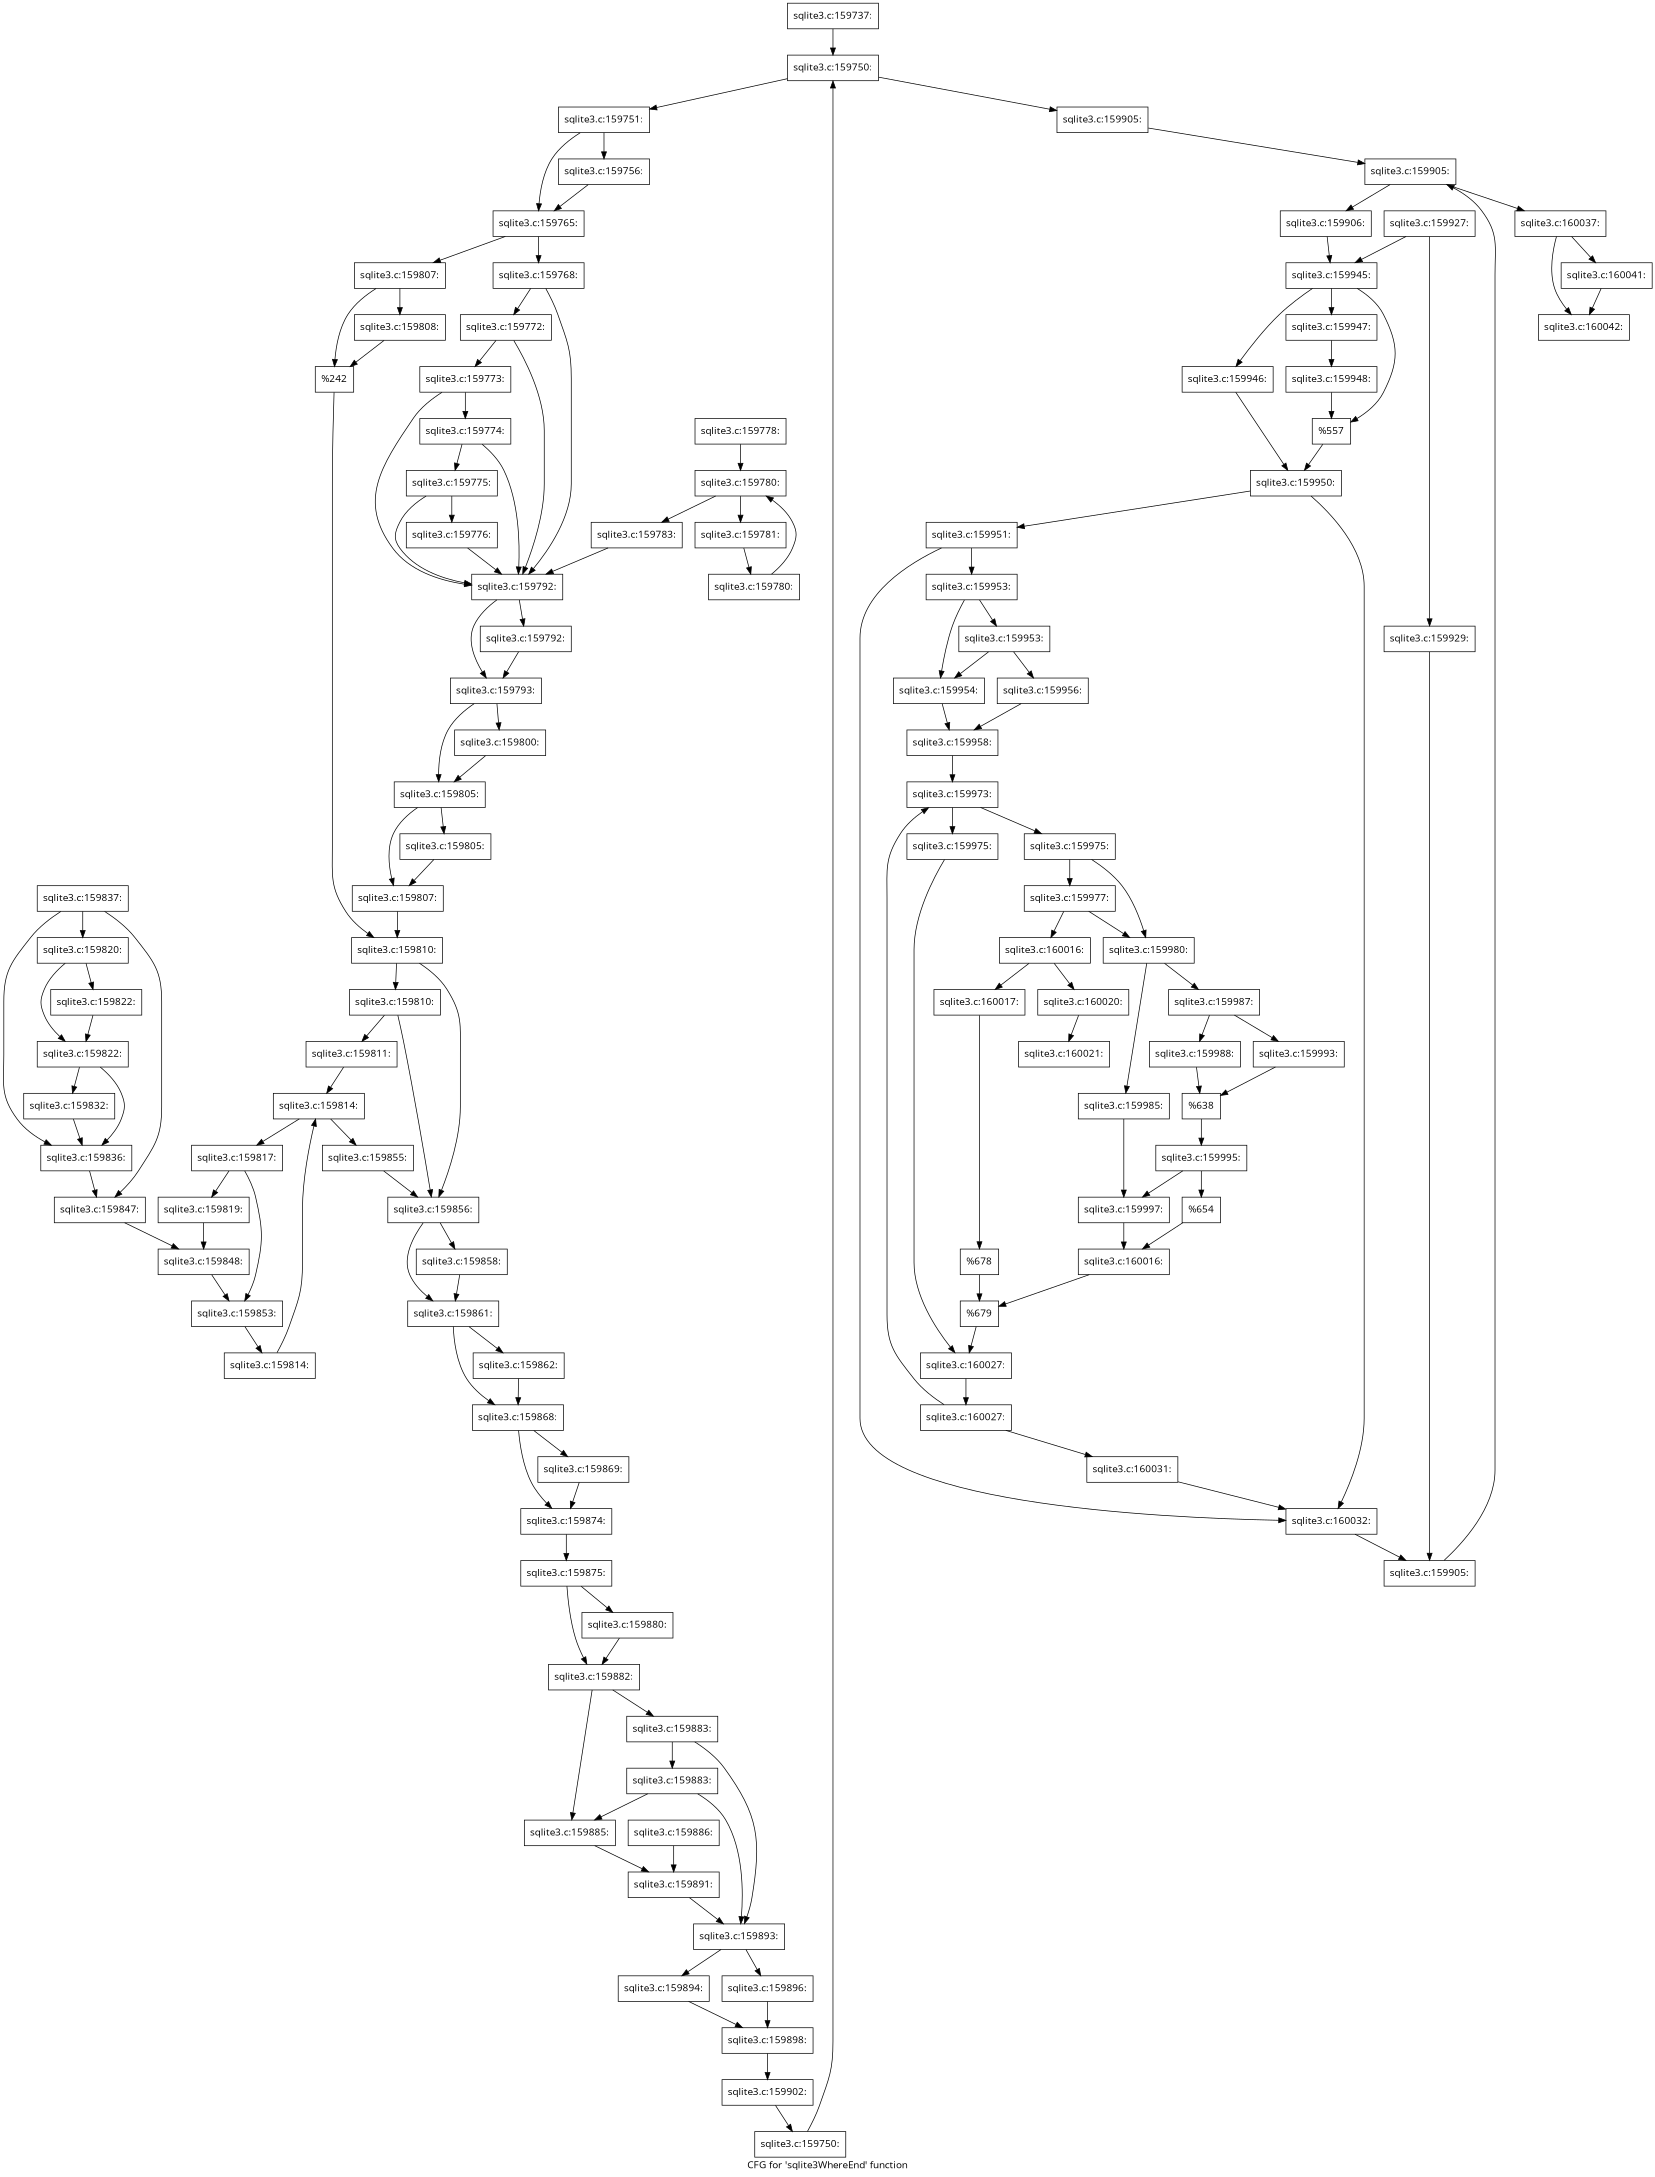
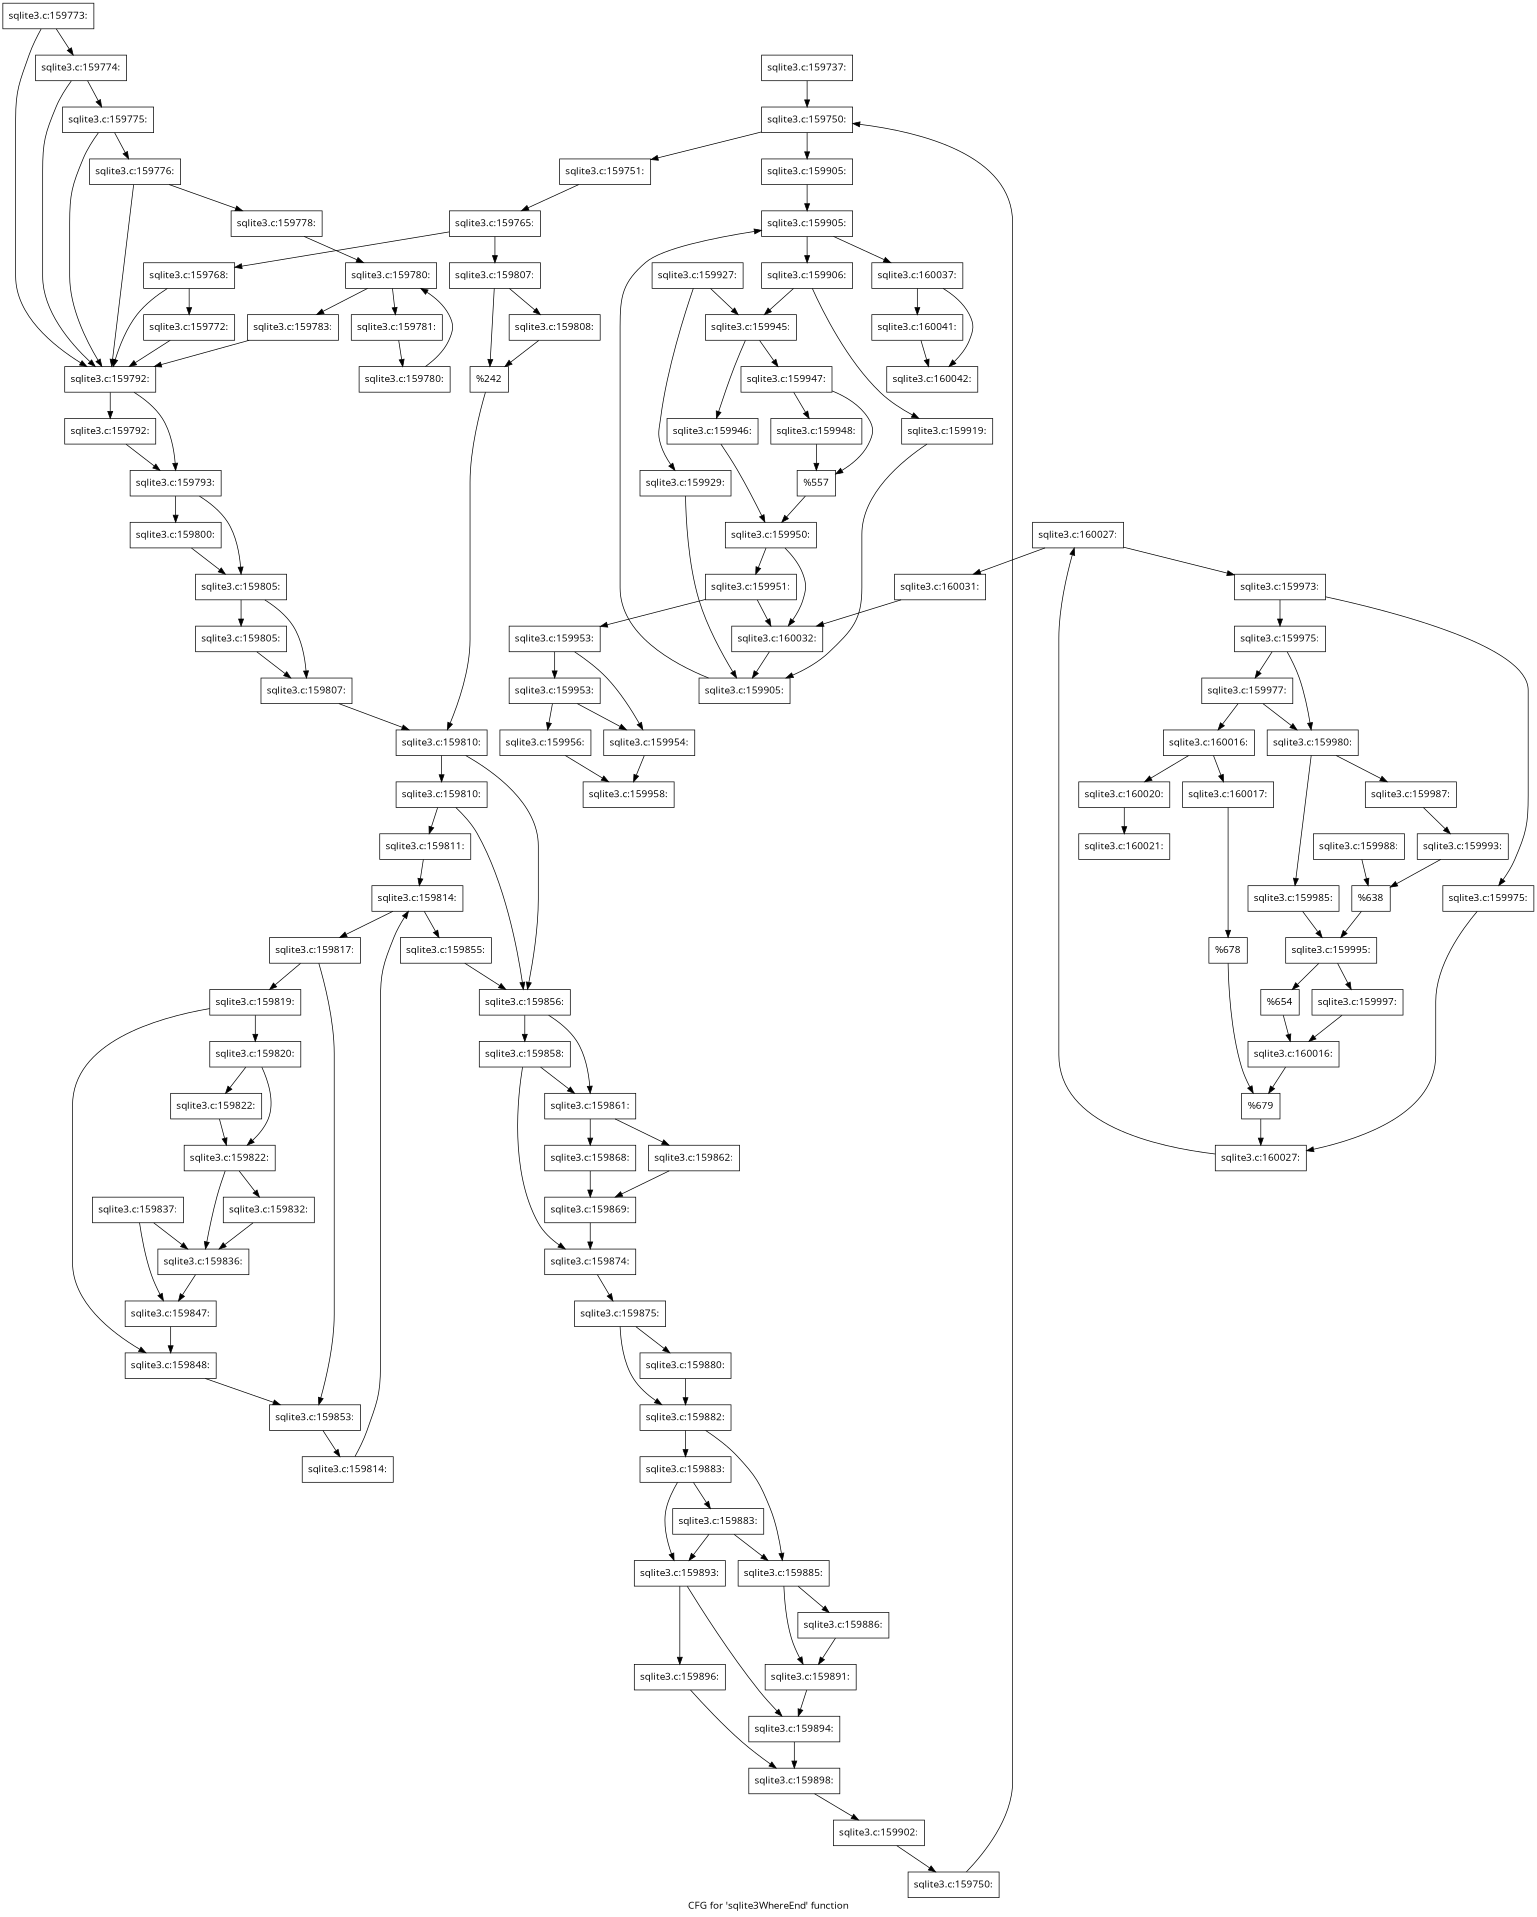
  digraph {
    fontname="Open Sans"
    label="CFG for 'sqlite3WhereEnd' function"
    node [fontname="Open Sans" shape=record]
    edge [fontname="Open Sans"]
    n1 [label="{sqlite3.c:159737:}"]
    n2 [label="{sqlite3.c:159750:}"]
    n3 [label="{sqlite3.c:159751:}"]
    n4 [label="{sqlite3.c:159905:}"]
-   n5 [label="{sqlite3.c:159756:}"]
    n6 [label="{sqlite3.c:159765:}"]
    n7 [label="{sqlite3.c:159905:}"]
    n8 [label="{sqlite3.c:159768:}"]
    n9 [label="{sqlite3.c:159807:}"]
    n10 [label="{sqlite3.c:159906:}"]
    n11 [label="{sqlite3.c:160037:}"]
    n12 [label="{sqlite3.c:159772:}"]
    n13 [label="{sqlite3.c:159792:}"]
    n14 [label="{sqlite3.c:159808:}"]
    n15 [label="{%242}"]
    n16 [label="{sqlite3.c:159773:}"]
    n17 [label="{sqlite3.c:159792:}"]
    n18 [label="{sqlite3.c:159793:}"]
    n19 [label="{sqlite3.c:159810:}"]
    n20 [label="{sqlite3.c:159774:}"]
    n21 [label="{sqlite3.c:159800:}"]
    n22 [label="{sqlite3.c:159805:}"]
    n23 [label="{sqlite3.c:159775:}"]
    n24 [label="{sqlite3.c:159776:}"]
    n25 [label="{sqlite3.c:159778:}"]
    n26 [label="{sqlite3.c:159780:}"]
    n27 [label="{sqlite3.c:159781:}"]
    n28 [label="{sqlite3.c:159783:}"]
    n29 [label="{sqlite3.c:159780:}"]
    n30 [label="{sqlite3.c:159805:}"]
    n31 [label="{sqlite3.c:159807:}"]
    n32 [label="{sqlite3.c:159810:}"]
    n33 [label="{sqlite3.c:159856:}"]
    n34 [label="{sqlite3.c:159811:}"]
    n35 [label="{sqlite3.c:159858:}"]
    n36 [label="{sqlite3.c:159861:}"]
    n37 [label="{sqlite3.c:159814:}"]
    n38 [label="{sqlite3.c:159862:}"]
    n39 [label="{sqlite3.c:159868:}"]
    n40 [label="{sqlite3.c:159817:}"]
    n41 [label="{sqlite3.c:159855:}"]
    n42 [label="{sqlite3.c:159819:}"]
    n43 [label="{sqlite3.c:159853:}"]
    n44 [label="{sqlite3.c:159820:}"]
    n45 [label="{sqlite3.c:159848:}"]
    n46 [label="{sqlite3.c:159814:}"]
    n47 [label="{sqlite3.c:159822:}"]
    n48 [label="{sqlite3.c:159822:}"]
    n49 [label="{sqlite3.c:159832:}"]
    n50 [label="{sqlite3.c:159836:}"]
    n51 [label="{sqlite3.c:159847:}"]
    n52 [label="{sqlite3.c:159837:}"]
    n53 [label="{sqlite3.c:159869:}"]
    n54 [label="{sqlite3.c:159874:}"]
    n55 [label="{sqlite3.c:159875:}"]
    n56 [label="{sqlite3.c:159880:}"]
    n57 [label="{sqlite3.c:159882:}"]
    n58 [label="{sqlite3.c:159902:}"]
    n59 [label="{sqlite3.c:159750:}"]
    n60 [label="{sqlite3.c:159885:}"]
    n61 [label="{sqlite3.c:159883:}"]
    n62 [label="{sqlite3.c:159886:}"]
    n63 [label="{sqlite3.c:159891:}"]
    n64 [label="{sqlite3.c:159883:}"]
    n65 [label="{sqlite3.c:159893:}"]
    n66 [label="{sqlite3.c:159894:}"]
    n67 [label="{sqlite3.c:159896:}"]
    n68 [label="{sqlite3.c:159898:}"]
+   n69 [label="{sqlite3.c:159919:}"]
    n70 [label="{sqlite3.c:159945:}"]
    n71 [label="{sqlite3.c:160041:}"]
    n72 [label="{sqlite3.c:160042:}"]
    n73 [label="{sqlite3.c:159905:}"]
    n74 [label="{sqlite3.c:159927:}"]
    n75 [label="{sqlite3.c:159929:}"]
    n76 [label="{sqlite3.c:159946:}"]
    n77 [label="{sqlite3.c:159947:}"]
    n78 [label="{sqlite3.c:159950:}"]
    n79 [label="{sqlite3.c:159948:}"]
    n80 [label="{%557}"]
    n81 [label="{sqlite3.c:159951:}"]
    n82 [label="{sqlite3.c:160032:}"]
    n83 [label="{sqlite3.c:159953:}"]
    n84 [label="{sqlite3.c:159954:}"]
    n85 [label="{sqlite3.c:159953:}"]
    n86 [label="{sqlite3.c:159958:}"]
    n87 [label="{sqlite3.c:159956:}"]
    n88 [label="{sqlite3.c:159973:}"]
    n89 [label="{sqlite3.c:159975:}"]
    n90 [label="{sqlite3.c:159975:}"]
    n91 [label="{sqlite3.c:160027:}"]
    n92 [label="{sqlite3.c:159980:}"]
    n93 [label="{sqlite3.c:159977:}"]
    n94 [label="{sqlite3.c:160027:}"]
    n95 [label="{sqlite3.c:159985:}"]
    n96 [label="{sqlite3.c:159987:}"]
    n97 [label="{sqlite3.c:160016:}"]
    n98 [label="{sqlite3.c:160031:}"]
    n99 [label="{sqlite3.c:159995:}"]
    n100 [label="{sqlite3.c:159993:}"]
    n101 [label="{sqlite3.c:159988:}"]
    n102 [label="{sqlite3.c:160017:}"]
    n103 [label="{sqlite3.c:160020:}"]
    n104 [label="{%678}"]
    n105 [label="{sqlite3.c:160021:}"]
    n106 [label="{sqlite3.c:159997:}"]
    n107 [label="{%654}"]
    n108 [label="{%638}"]
    n109 [label="{sqlite3.c:160016:}"]
    n110 [label="{%679}"]
    n1 -> n2
    n2 -> n3
    n2 -> n4
-   n3 -> n5
    n3 -> n6
    n4 -> n7
-   n5 -> n6
    n6 -> n8
    n6 -> n9
    n7 -> n10
    n7 -> n11
    n8 -> n12
    n8 -> n13
    n9 -> n14
    n9 -> n15
+   n10 -> n69
    n10 -> n70
    n11 -> n71
    n11 -> n72
    n12 -> n13
-   n12 -> n16
    n13 -> n17
    n13 -> n18
    n14 -> n15
    n15 -> n19
    n16 -> n13
    n16 -> n20
    n17 -> n18
    n18 -> n21
    n18 -> n22
    n19 -> n32
    n19 -> n33
    n20 -> n13
    n20 -> n23
    n21 -> n22
    n22 -> n30
    n22 -> n31
    n23 -> n13
    n23 -> n24
    n24 -> n13
+   n24 -> n25
    n25 -> n26
    n26 -> n27
    n26 -> n28
    n27 -> n29
    n28 -> n13
    n29 -> n26
    n30 -> n31
    n31 -> n19
    n32 -> n33
    n32 -> n34
    n33 -> n35
    n33 -> n36
    n34 -> n37
    n35 -> n36
    n36 -> n38
    n36 -> n39
    n37 -> n40
    n37 -> n41
-   n38 -> n39
+   n38 -> n53
    n39 -> n53
-   n39 -> n54
+   n35 -> n54
    n40 -> n42
    n40 -> n43
    n41 -> n33
-   n52 -> n44
+   n42 -> n44
    n42 -> n45
    n43 -> n46
    n44 -> n47
    n44 -> n48
    n45 -> n43
    n46 -> n37
    n47 -> n48
    n48 -> n49
    n48 -> n50
    n49 -> n50
    n50 -> n51
    n51 -> n45
    n52 -> n50
    n52 -> n51
    n53 -> n54
    n54 -> n55
    n55 -> n56
    n55 -> n57
    n56 -> n57
    n57 -> n60
    n57 -> n61
    n58 -> n59
    n59 -> n2
+   n60 -> n62
    n60 -> n63
    n61 -> n64
    n61 -> n65
    n62 -> n63
-   n63 -> n65
+   n63 -> n66
    n64 -> n60
    n64 -> n65
    n65 -> n66
    n65 -> n67
    n66 -> n68
    n67 -> n68
    n68 -> n58
+   n69 -> n73
    n70 -> n76
    n70 -> n77
    n71 -> n72
    n73 -> n7
    n74 -> n70
    n74 -> n75
    n75 -> n73
    n76 -> n78
    n77 -> n79
-   n70 -> n80
+   n77 -> n80
    n78 -> n81
    n78 -> n82
    n79 -> n80
    n80 -> n78
    n81 -> n82
    n81 -> n83
    n82 -> n73
    n83 -> n84
    n83 -> n85
    n84 -> n86
    n85 -> n84
    n85 -> n87
-   n86 -> n88
    n87 -> n86
    n88 -> n89
    n88 -> n90
    n89 -> n91
    n90 -> n92
    n90 -> n93
    n91 -> n94
    n92 -> n95
    n92 -> n96
    n93 -> n92
    n93 -> n97
    n94 -> n88
    n94 -> n98
-   n95 -> n106
+   n95 -> n99
    n96 -> n100
-   n96 -> n101
    n97 -> n102
    n97 -> n103
    n98 -> n82
    n99 -> n106
    n99 -> n107
    n100 -> n108
    n101 -> n108
    n102 -> n104
    n103 -> n105
    n104 -> n110
    n106 -> n109
    n107 -> n109
    n108 -> n99
    n109 -> n110
    n110 -> n91
  }
